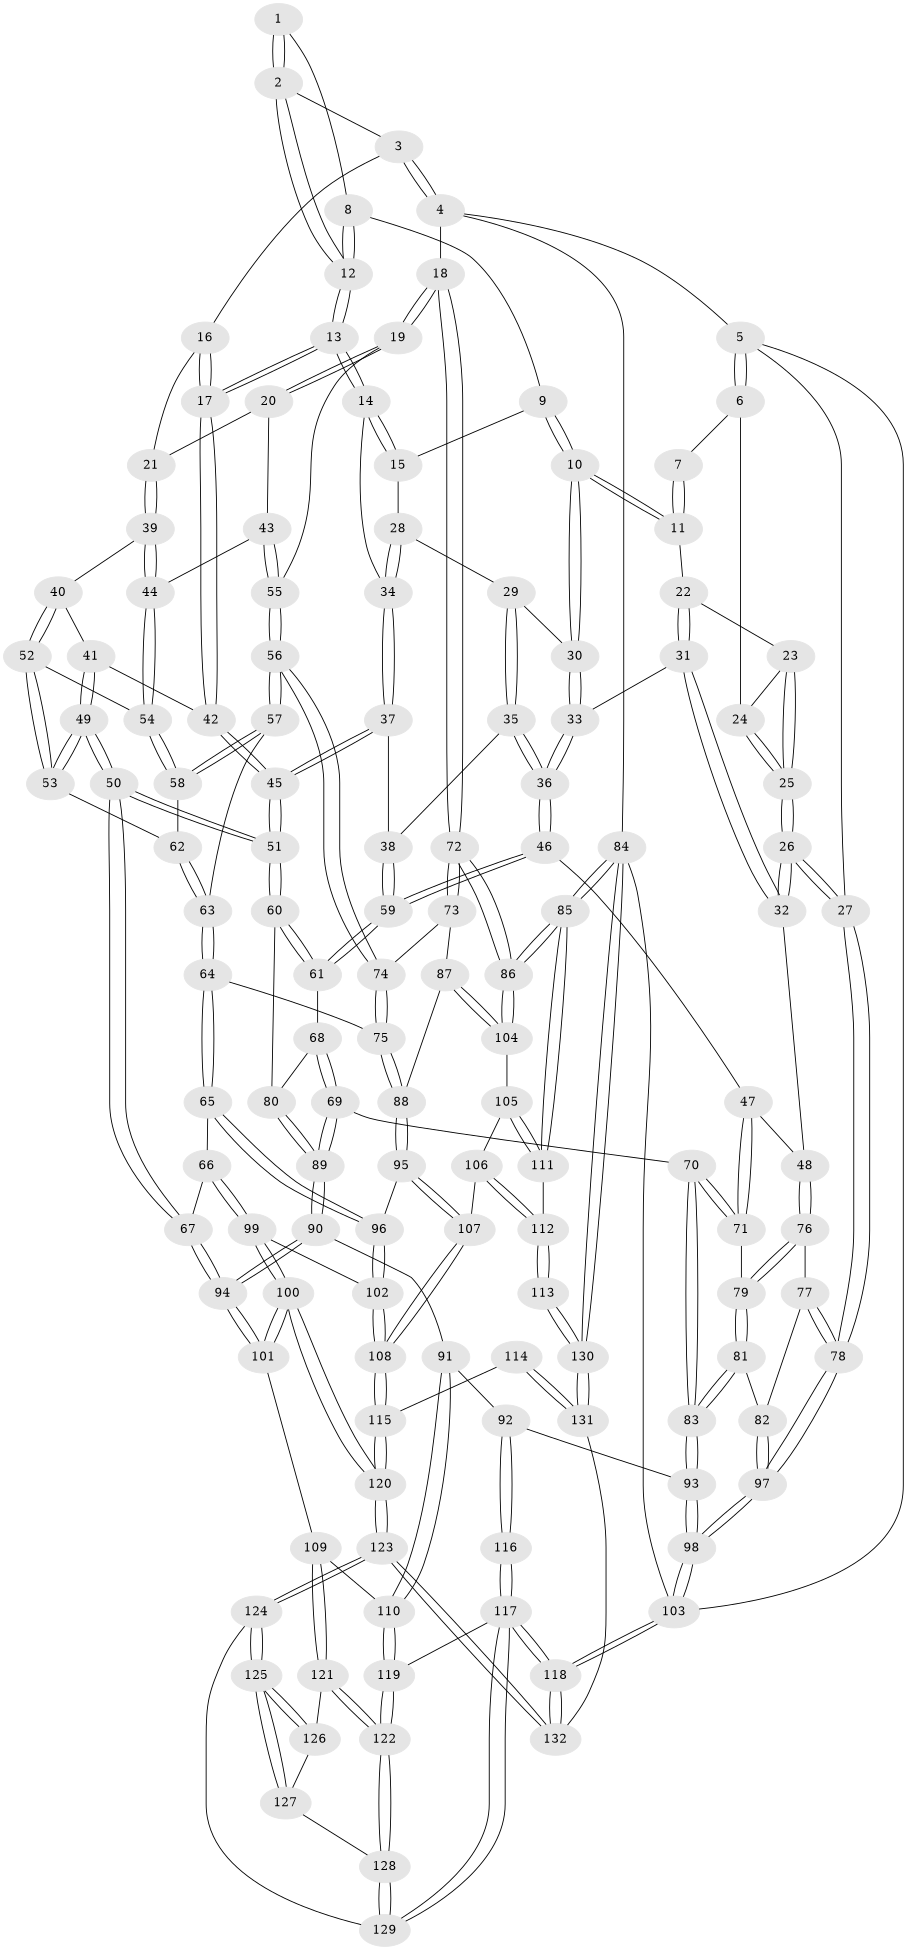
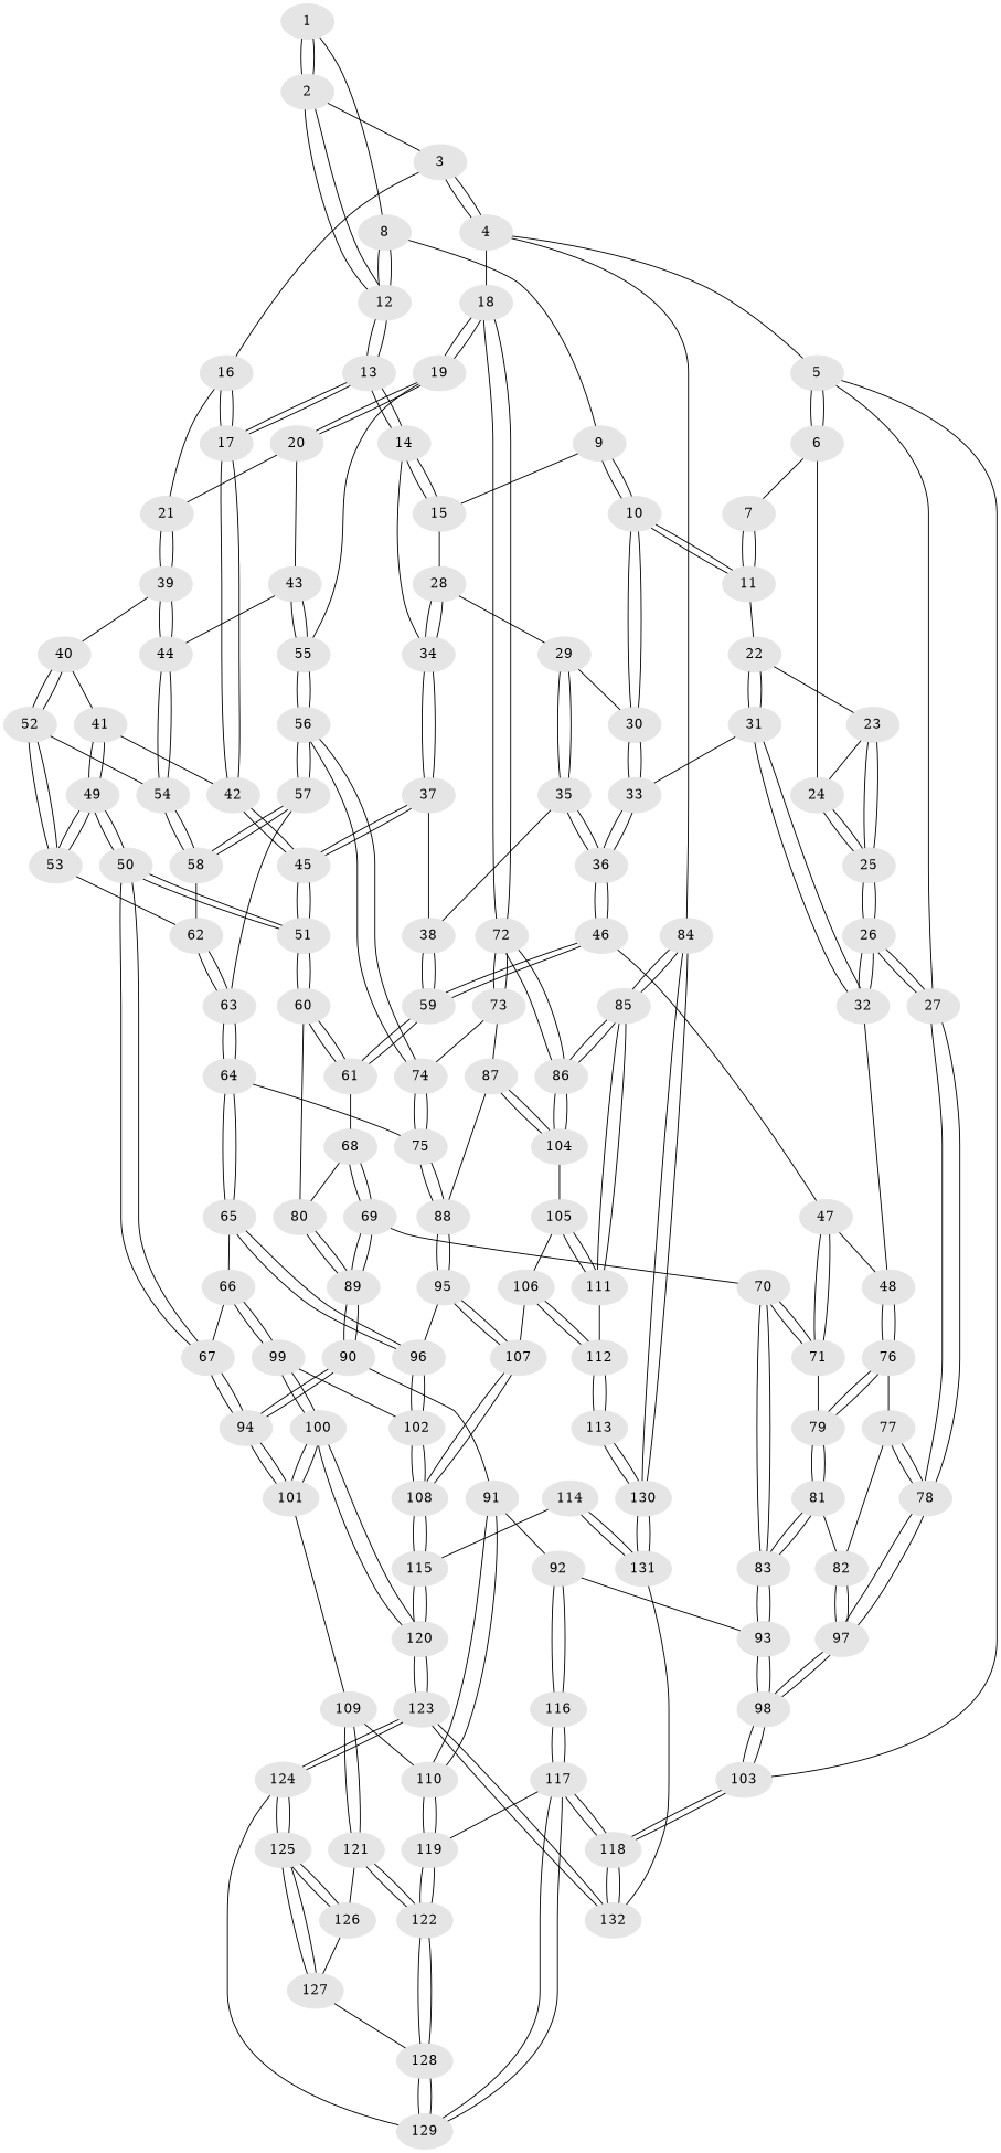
  graph {
    node [color=gray90 style=filled]
    1
    2
    8
    3
    12
    9
    4
    16
    13
    5
    18
    84
    17
    21
    6
    27
    103
    19
    72
    85
    130
    7
    24
    78
    118
    11
    25
    22
    10
    15
    30
    28
    33
    23
    31
    14
    34
    42
    37
    29
    39
    45
    20
    55
    73
    86
    43
    56
    44
    40
    32
    26
    48
    97
    35
    36
    38
    76
    46
    59
    47
    51
    61
    41
    52
    54
    49
    53
    50
    58
    60
    71
    79
    77
    67
    62
    94
    80
    63
    57
    74
    75
    64
    68
    89
    69
    65
    66
    96
    88
    99
    102
    100
    101
    70
    83
    90
    93
    81
    87
    104
    95
    82
    98
    111
    131
    112
    105
    107
    91
    92
    110
    116
    119
    117
    109
    108
    120
    123
    121
    115
    132
    106
    113
    122
    126
    114
    129
    128
    124
    127
    125
    1 -- 2
    1 -- 2
    1 -- 8
    2 -- 3
    2 -- 12
    2 -- 12
    8 -- 12
    8 -- 12
    8 -- 9
    3 -- 4
    3 -- 4
    3 -- 16
    12 -- 13
    12 -- 13
    9 -- 10
    9 -- 10
    9 -- 15
    4 -- 5
    4 -- 18
    4 -- 84
    16 -- 17
    16 -- 17
    16 -- 21
    13 -- 17
    13 -- 17
    13 -- 14
    13 -- 14
    5 -- 6
    5 -- 6
    5 -- 27
    5 -- 103
    18 -- 19
    18 -- 19
    18 -- 72
    18 -- 72
-   84 -- 103
    84 -- 85
    84 -- 85
    84 -- 130
    84 -- 130
    17 -- 42
    17 -- 42
    21 -- 39
    21 -- 39
    6 -- 7
    6 -- 24
    27 -- 78
    27 -- 78
    103 -- 118
    103 -- 118
    19 -- 20
    19 -- 20
    19 -- 55
    72 -- 73
    72 -- 73
    72 -- 86
    72 -- 86
    85 -- 86
    85 -- 86
    85 -- 111
    85 -- 111
    130 -- 131
    130 -- 131
    7 -- 11
    7 -- 11
    24 -- 25
    24 -- 25
    78 -- 97
    78 -- 97
    118 -- 132
    118 -- 132
    11 -- 22
    25 -- 26
    25 -- 26
    22 -- 23
    22 -- 31
    22 -- 31
    10 -- 11
    10 -- 11
    10 -- 30
    10 -- 30
    15 -- 28
    30 -- 33
    30 -- 33
    28 -- 34
    28 -- 34
    28 -- 29
    33 -- 36
    33 -- 36
    23 -- 24
    23 -- 25
    23 -- 25
    31 -- 33
    31 -- 32
    31 -- 32
    14 -- 15
    14 -- 15
    14 -- 34
    34 -- 37
    34 -- 37
    42 -- 45
    42 -- 45
    37 -- 45
    37 -- 45
    37 -- 38
    29 -- 30
    29 -- 35
    29 -- 35
    39 -- 44
    39 -- 44
    39 -- 40
    45 -- 51
    45 -- 51
    20 -- 21
    20 -- 43
    55 -- 56
    55 -- 56
    73 -- 74
    73 -- 87
    86 -- 104
    86 -- 104
    43 -- 55
    43 -- 55
    43 -- 44
    56 -- 57
    56 -- 57
    56 -- 74
    56 -- 74
    44 -- 54
    44 -- 54
    40 -- 41
    40 -- 52
    40 -- 52
    32 -- 48
    26 -- 27
    26 -- 27
    26 -- 32
    26 -- 32
    48 -- 76
    48 -- 76
    97 -- 98
    97 -- 98
    35 -- 36
    35 -- 36
    35 -- 38
    36 -- 46
    36 -- 46
    38 -- 59
    38 -- 59
    76 -- 79
    76 -- 79
    76 -- 77
    46 -- 59
    46 -- 59
    46 -- 47
    59 -- 61
    59 -- 61
    47 -- 48
    47 -- 71
    47 -- 71
    51 -- 60
    51 -- 60
    61 -- 68
    41 -- 42
    41 -- 49
    41 -- 49
    52 -- 54
    52 -- 53
    52 -- 53
    54 -- 58
    54 -- 58
    49 -- 53
    49 -- 53
    49 -- 50
    49 -- 50
    53 -- 62
    50 -- 51
    50 -- 51
    50 -- 67
    50 -- 67
    58 -- 62
    60 -- 61
    60 -- 61
    60 -- 80
    71 -- 79
    79 -- 81
    79 -- 81
    77 -- 78
    77 -- 78
    77 -- 82
    67 -- 94
    67 -- 94
    62 -- 63
    62 -- 63
    94 -- 101
    94 -- 101
    80 -- 89
    80 -- 89
    63 -- 64
    63 -- 64
    57 -- 58
    57 -- 58
    57 -- 63
    74 -- 75
    74 -- 75
    75 -- 88
    75 -- 88
    64 -- 75
    64 -- 65
    64 -- 65
    68 -- 80
    68 -- 69
    68 -- 69
    89 -- 90
    89 -- 90
    69 -- 89
    69 -- 89
    69 -- 70
    65 -- 66
    65 -- 96
    65 -- 96
    66 -- 67
    66 -- 99
    66 -- 99
    96 -- 102
    96 -- 102
    88 -- 95
    88 -- 95
    99 -- 102
    99 -- 100
    99 -- 100
    102 -- 108
    102 -- 108
    100 -- 101
    100 -- 101
    100 -- 120
    100 -- 120
    101 -- 109
    70 -- 71
    70 -- 71
    70 -- 83
    70 -- 83
    83 -- 93
    83 -- 93
    90 -- 94
    90 -- 94
    90 -- 91
    93 -- 98
    93 -- 98
    81 -- 83
    81 -- 83
    81 -- 82
    87 -- 88
    87 -- 104
    87 -- 104
    104 -- 105
    95 -- 96
    95 -- 107
    95 -- 107
    82 -- 97
    82 -- 97
    98 -- 103
    98 -- 103
    111 -- 112
    131 -- 132
    112 -- 113
    112 -- 113
    105 -- 111
    105 -- 111
    105 -- 106
    107 -- 108
    107 -- 108
    91 -- 92
    91 -- 110
    91 -- 110
    92 -- 93
    92 -- 116
    92 -- 116
    110 -- 119
    110 -- 119
    116 -- 117
    116 -- 117
    119 -- 122
    119 -- 122
    117 -- 118
    117 -- 118
    117 -- 119
    117 -- 129
    117 -- 129
    109 -- 110
    109 -- 121
    109 -- 121
    108 -- 115
    108 -- 115
    120 -- 123
    120 -- 123
    123 -- 132
    123 -- 132
    123 -- 124
    123 -- 124
    121 -- 122
    121 -- 122
    121 -- 126
    115 -- 120
    115 -- 120
    106 -- 112
    106 -- 112
    106 -- 107
    113 -- 130
    113 -- 130
    122 -- 128
    122 -- 128
    126 -- 127
    114 -- 131
    114 -- 131
    114 -- 115
    128 -- 129
    128 -- 129
    124 -- 129
    124 -- 125
    124 -- 125
    127 -- 128
    125 -- 126
    125 -- 126
    125 -- 127
    125 -- 127
  }
